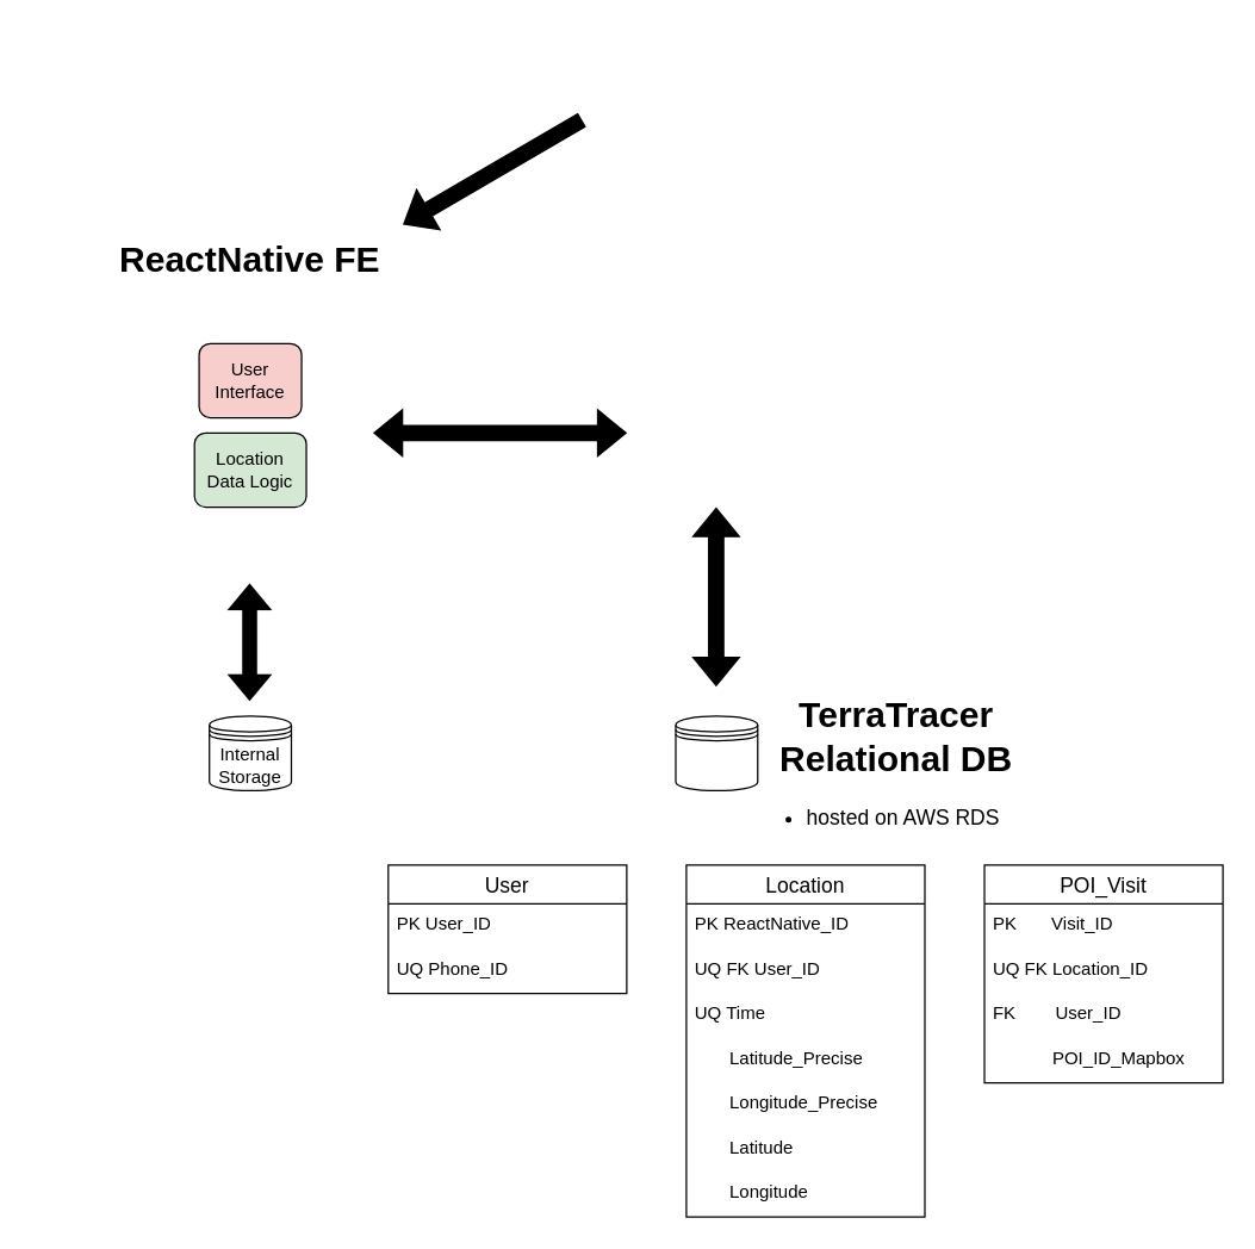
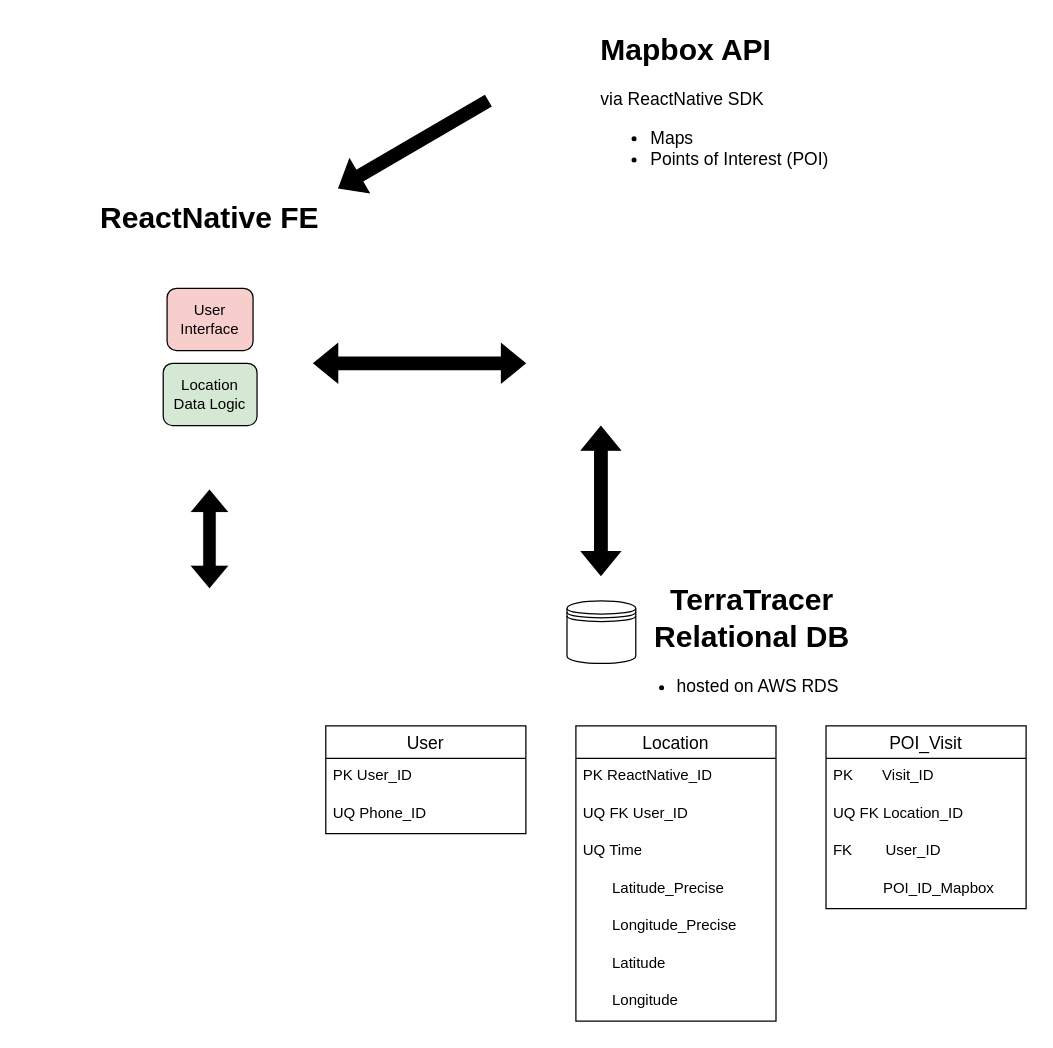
  <mxCell id="0" />
  <mxCell id="1" parent="0" />
  <mxCell id="2" value="" style="group" parent="1" vertex="1" connectable="0"><mxGeometry x="20" y="169.8" width="273.5" height="260.2" as="geometry" /></mxCell>
  <mxCell id="3" value="" style="shape=image;verticalLabelPosition=bottom;labelBackgroundColor=default;verticalAlign=top;aspect=fixed;imageAspect=0;image=https://cdn.pixabay.com/photo/2017/01/13/01/22/mobile-1976104_1280.png;" parent="2" vertex="1"><mxGeometry x="40" y="10.202" width="214.948" height="214.948" as="geometry" /></mxCell>
  <mxCell id="4" value="" style="shape=flexArrow;endArrow=classic;startArrow=classic;html=1;rounded=0;fillColor=#000000;endSize=6;strokeWidth=0;" parent="2" edge="1"><mxGeometry width="100" height="100" relative="1" as="geometry"><mxPoint x="147.01" y="221.153" as="sourcePoint" /><mxPoint x="147.01" y="300.118" as="targetPoint" /></mxGeometry></mxCell>
  <mxCell id="5" value="Location Data Logic" style="rounded=1;whiteSpace=wrap;html=1;fillColor=#d5e8d4;" parent="2" vertex="1"><mxGeometry x="110" y="120.2" width="75.03" height="49.8" as="geometry" /></mxCell>
  <mxCell id="6" value="User Interface" style="rounded=1;whiteSpace=wrap;html=1;fillColor=#f8cecc;" parent="2" vertex="1"><mxGeometry x="113.1" y="60.2" width="68.75" height="49.8" as="geometry" /></mxCell>
  <mxCell id="7" value="&lt;h1&gt;ReactNative FE&lt;/h1&gt;&lt;p&gt;&lt;br&gt;&lt;/p&gt;" style="text;html=1;strokeColor=none;fillColor=none;spacing=5;spacingTop=-20;whiteSpace=wrap;overflow=hidden;rounded=0;" parent="2" vertex="1"><mxGeometry x="55" y="-15.56" width="218.5" height="135.757" as="geometry" /></mxCell>
  <mxCell id="8" value="&lt;h1&gt;TerraTracer Relational DB&lt;/h1&gt;&lt;div&gt;&lt;ul&gt;&lt;li style=&quot;text-align: left;&quot;&gt;&lt;font style=&quot;font-size: 14px;&quot;&gt;hosted on AWS RDS&lt;/font&gt;&lt;/li&gt;&lt;/ul&gt;&lt;/div&gt;" style="text;html=1;strokeColor=none;fillColor=none;spacing=5;spacingTop=-20;whiteSpace=wrap;overflow=hidden;rounded=0;align=center;" parent="1" vertex="1"><mxGeometry x="497.44" y="460" width="207.56" height="120" as="geometry" /></mxCell>
- <mxCell id="9" value="Internal Storage" style="shape=datastore;whiteSpace=wrap;html=1;" parent="1" vertex="1"><mxGeometry x="140" y="480" width="55" height="50" as="geometry" /></mxCell>
  <mxCell id="10" value="User" style="swimlane;fontStyle=0;childLayout=stackLayout;horizontal=1;startSize=26;horizontalStack=0;resizeParent=1;resizeParentMax=0;resizeLast=0;collapsible=1;marginBottom=0;align=center;fontSize=14;" parent="1" vertex="1"><mxGeometry x="260" y="580" width="160" height="86" as="geometry" /></mxCell>
  <mxCell id="11" value="PK User_ID" style="text;strokeColor=none;fillColor=none;spacingLeft=4;spacingRight=4;overflow=hidden;rotatable=0;points=[[0,0.5],[1,0.5]];portConstraint=eastwest;fontSize=12;whiteSpace=wrap;html=1;" parent="10" vertex="1"><mxGeometry y="26" width="160" height="30" as="geometry" /></mxCell>
  <mxCell id="12" value="UQ Phone_ID" style="text;strokeColor=none;fillColor=none;spacingLeft=4;spacingRight=4;overflow=hidden;rotatable=0;points=[[0,0.5],[1,0.5]];portConstraint=eastwest;fontSize=12;whiteSpace=wrap;html=1;" parent="10" vertex="1"><mxGeometry y="56" width="160" height="30" as="geometry" /></mxCell>
  <mxCell id="13" value="Location" style="swimlane;fontStyle=0;childLayout=stackLayout;horizontal=1;startSize=26;horizontalStack=0;resizeParent=1;resizeParentMax=0;resizeLast=0;collapsible=1;marginBottom=0;align=center;fontSize=14;" parent="1" vertex="1"><mxGeometry x="460" y="580" width="160" height="236" as="geometry" /></mxCell>
  <mxCell id="14" value="PK ReactNative_ID" style="text;strokeColor=none;fillColor=none;spacingLeft=4;spacingRight=4;overflow=hidden;rotatable=0;points=[[0,0.5],[1,0.5]];portConstraint=eastwest;fontSize=12;whiteSpace=wrap;html=1;" parent="13" vertex="1"><mxGeometry y="26" width="160" height="30" as="geometry" /></mxCell>
  <mxCell id="15" value="UQ FK User_ID" style="text;strokeColor=none;fillColor=none;spacingLeft=4;spacingRight=4;overflow=hidden;rotatable=0;points=[[0,0.5],[1,0.5]];portConstraint=eastwest;fontSize=12;whiteSpace=wrap;html=1;" parent="13" vertex="1"><mxGeometry y="56" width="160" height="30" as="geometry" /></mxCell>
  <mxCell id="16" value="UQ Time" style="text;strokeColor=none;fillColor=none;spacingLeft=4;spacingRight=4;overflow=hidden;rotatable=0;points=[[0,0.5],[1,0.5]];portConstraint=eastwest;fontSize=12;whiteSpace=wrap;html=1;" parent="13" vertex="1"><mxGeometry y="86" width="160" height="30" as="geometry" /></mxCell>
  <mxCell id="17" value="&amp;nbsp; &amp;nbsp; &amp;nbsp; &amp;nbsp;Latitude_Precise" style="text;strokeColor=none;fillColor=none;spacingLeft=4;spacingRight=4;overflow=hidden;rotatable=0;points=[[0,0.5],[1,0.5]];portConstraint=eastwest;fontSize=12;whiteSpace=wrap;html=1;" parent="13" vertex="1"><mxGeometry y="116" width="160" height="30" as="geometry" /></mxCell>
  <mxCell id="18" value="&amp;nbsp; &amp;nbsp; &amp;nbsp; &amp;nbsp;Longitude_Precise" style="text;strokeColor=none;fillColor=none;spacingLeft=4;spacingRight=4;overflow=hidden;rotatable=0;points=[[0,0.5],[1,0.5]];portConstraint=eastwest;fontSize=12;whiteSpace=wrap;html=1;" parent="13" vertex="1"><mxGeometry y="146" width="160" height="30" as="geometry" /></mxCell>
  <mxCell id="19" value="&amp;nbsp; &amp;nbsp; &amp;nbsp; &amp;nbsp;Latitude" style="text;strokeColor=none;fillColor=none;spacingLeft=4;spacingRight=4;overflow=hidden;rotatable=0;points=[[0,0.5],[1,0.5]];portConstraint=eastwest;fontSize=12;whiteSpace=wrap;html=1;" parent="13" vertex="1"><mxGeometry y="176" width="160" height="30" as="geometry" /></mxCell>
  <mxCell id="20" value="&amp;nbsp; &amp;nbsp; &amp;nbsp; &amp;nbsp;Longitude" style="text;strokeColor=none;fillColor=none;spacingLeft=4;spacingRight=4;overflow=hidden;rotatable=0;points=[[0,0.5],[1,0.5]];portConstraint=eastwest;fontSize=12;whiteSpace=wrap;html=1;" parent="13" vertex="1"><mxGeometry y="206" width="160" height="30" as="geometry" /></mxCell>
  <mxCell id="21" value="POI_Visit" style="swimlane;fontStyle=0;childLayout=stackLayout;horizontal=1;startSize=26;horizontalStack=0;resizeParent=1;resizeParentMax=0;resizeLast=0;collapsible=1;marginBottom=0;align=center;fontSize=14;" parent="1" vertex="1"><mxGeometry x="660" y="580" width="160" height="146" as="geometry" /></mxCell>
  <mxCell id="22" value="PK&amp;nbsp; &amp;nbsp; &amp;nbsp; &amp;nbsp;Visit_ID" style="text;strokeColor=none;fillColor=none;spacingLeft=4;spacingRight=4;overflow=hidden;rotatable=0;points=[[0,0.5],[1,0.5]];portConstraint=eastwest;fontSize=12;whiteSpace=wrap;html=1;" parent="21" vertex="1"><mxGeometry y="26" width="160" height="30" as="geometry" /></mxCell>
  <mxCell id="23" value="UQ FK Location_ID" style="text;strokeColor=none;fillColor=none;spacingLeft=4;spacingRight=4;overflow=hidden;rotatable=0;points=[[0,0.5],[1,0.5]];portConstraint=eastwest;fontSize=12;whiteSpace=wrap;html=1;" parent="21" vertex="1"><mxGeometry y="56" width="160" height="30" as="geometry" /></mxCell>
  <mxCell id="24" value="FK&amp;nbsp; &amp;nbsp; &amp;nbsp; &amp;nbsp; User_ID" style="text;strokeColor=none;fillColor=none;spacingLeft=4;spacingRight=4;overflow=hidden;rotatable=0;points=[[0,0.5],[1,0.5]];portConstraint=eastwest;fontSize=12;whiteSpace=wrap;html=1;" parent="21" vertex="1"><mxGeometry y="86" width="160" height="30" as="geometry" /></mxCell>
  <mxCell id="25" value="&amp;nbsp; &amp;nbsp; &amp;nbsp; &amp;nbsp; &amp;nbsp; &amp;nbsp; POI_ID_Mapbox" style="text;strokeColor=none;fillColor=none;spacingLeft=4;spacingRight=4;overflow=hidden;rotatable=0;points=[[0,0.5],[1,0.5]];portConstraint=eastwest;fontSize=12;whiteSpace=wrap;html=1;" parent="21" vertex="1"><mxGeometry y="116" width="160" height="30" as="geometry" /></mxCell>
  <mxCell id="26" value="" style="shape=image;verticalLabelPosition=bottom;labelBackgroundColor=default;verticalAlign=top;aspect=fixed;imageAspect=0;image=https://www.reso.org/wp-content/uploads/2020/06/reso-web-api-cloud-icon.png;" parent="1" vertex="1"><mxGeometry x="440" y="250" width="69.88" height="69.6" as="geometry" /></mxCell>
  <mxCell id="27" value="" style="shape=flexArrow;endArrow=classic;startArrow=classic;html=1;rounded=0;fillColor=#000000;" parent="1" edge="1"><mxGeometry width="100" height="100" relative="1" as="geometry"><mxPoint x="480" y="460" as="sourcePoint" /><mxPoint x="480" y="340" as="targetPoint" /></mxGeometry></mxCell>
  <mxCell id="28" value="" style="shape=image;verticalLabelPosition=bottom;labelBackgroundColor=default;verticalAlign=top;aspect=fixed;imageAspect=0;image=https://static-00.iconduck.com/assets.00/mapbox-icon-2048x2048-pmda994e.png;" parent="1" vertex="1"><mxGeometry x="415" y="30" width="50" height="50" as="geometry" /></mxCell>
+ <mxCell id="29" value="&lt;h1&gt;Mapbox API&lt;/h1&gt;&lt;div style=&quot;font-size: 14px;&quot;&gt;&lt;font style=&quot;font-size: 14px;&quot;&gt;via ReactNative SDK&lt;/font&gt;&lt;/div&gt;&lt;div style=&quot;font-size: 14px;&quot;&gt;&lt;ul style=&quot;&quot;&gt;&lt;li style=&quot;&quot;&gt;&lt;font style=&quot;font-size: 14px;&quot;&gt;Maps&lt;/font&gt;&lt;/li&gt;&lt;li style=&quot;&quot;&gt;&lt;font style=&quot;font-size: 14px;&quot;&gt;Points of Interest (POI)&lt;/font&gt;&lt;/li&gt;&lt;/ul&gt;&lt;/div&gt;" style="text;html=1;strokeColor=none;fillColor=none;spacing=5;spacingTop=-20;whiteSpace=wrap;overflow=hidden;rounded=0;" parent="1" vertex="1"><mxGeometry x="475" y="20" width="215" height="120" as="geometry" /></mxCell>
  <mxCell id="30" value="" style="shape=flexArrow;endArrow=classic;html=1;rounded=0;fillColor=#000000;" parent="1" edge="1"><mxGeometry width="50" height="50" relative="1" as="geometry"><mxPoint x="390" y="80" as="sourcePoint" /><mxPoint x="270" y="150" as="targetPoint" /></mxGeometry></mxCell>
  <mxCell id="31" value="" style="shape=flexArrow;endArrow=classic;startArrow=classic;html=1;rounded=0;fillColor=#000000;" parent="1" edge="1"><mxGeometry width="100" height="100" relative="1" as="geometry"><mxPoint x="250" y="290" as="sourcePoint" /><mxPoint x="420" y="290" as="targetPoint" /></mxGeometry></mxCell>
  <mxCell id="32" value="" style="shape=datastore;whiteSpace=wrap;html=1;" parent="1" vertex="1"><mxGeometry x="452.88" y="480" width="55" height="50" as="geometry" /></mxCell>
